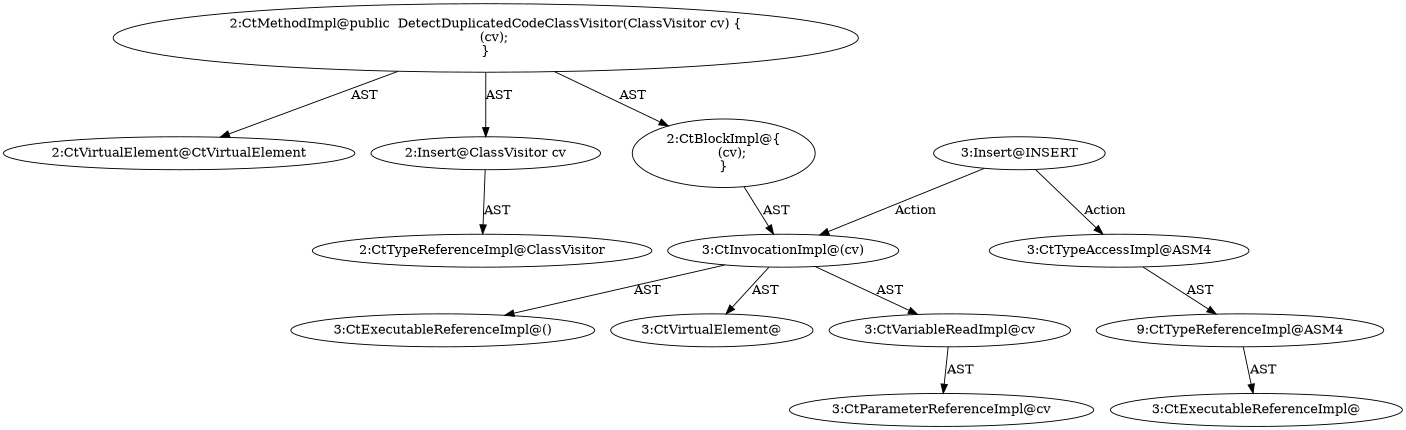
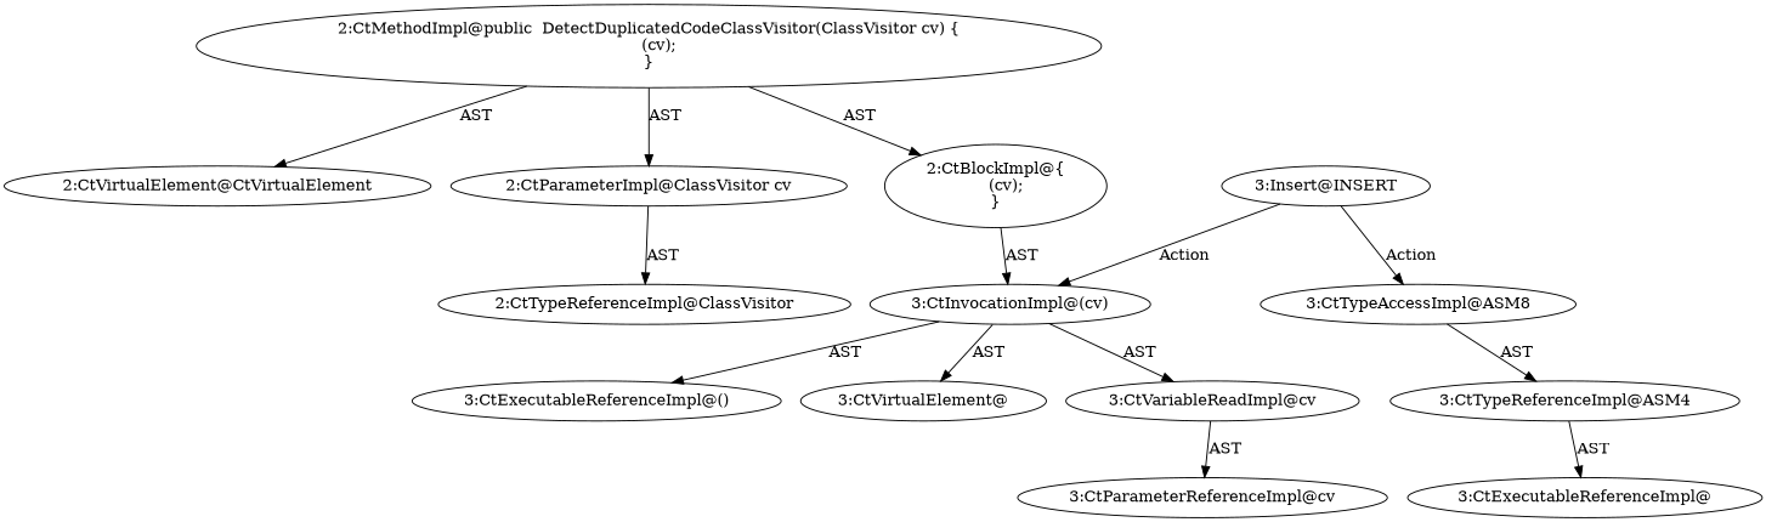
  digraph {
    fontname="DejaVu Serif"
    node [fontname="DejaVu Serif" shape=ellipse]
    edge [fontname="DejaVu Serif"]
    n1 [label="2:CtVirtualElement@CtVirtualElement"]
-   n2 [label="2:Insert@ClassVisitor cv"]
+   n2 [label="2:CtParameterImpl@ClassVisitor cv"]
    n3 [label="2:CtTypeReferenceImpl@ClassVisitor"]
    n4 [label="3:CtExecutableReferenceImpl@()"]
    n5 [label="3:CtVirtualElement@"]
    n6 [label="3:CtVariableReadImpl@cv"]
    n7 [label="3:CtParameterReferenceImpl@cv"]
    n8 [label="3:CtInvocationImpl@(cv)"]
    n9 [label="3:Insert@INSERT"]
-   n10 [label="3:CtTypeAccessImpl@ASM4"]
+   n10 [label="3:CtTypeAccessImpl@ASM8"]
    n11 [label="2:CtBlockImpl@\{\n    (cv);\n\}"]
    n12 [label="2:CtMethodImpl@public  DetectDuplicatedCodeClassVisitor(ClassVisitor cv) \{\n    (cv);\n\}"]
-   n13 [label="9:CtTypeReferenceImpl@ASM4"]
+   n13 [label="3:CtTypeReferenceImpl@ASM4"]
    n14 [label="3:CtExecutableReferenceImpl@"]
    n2 -> n3 [label=AST]
    n6 -> n7 [label=AST]
    n8 -> n4 [label=AST]
    n8 -> n5 [label=AST]
    n8 -> n6 [label=AST]
    n9 -> n8 [label=Action]
    n9 -> n10 [label=Action]
    n10 -> n13 [label=AST]
    n11 -> n8 [label=AST]
    n12 -> n1 [label=AST]
    n12 -> n2 [label=AST]
    n12 -> n11 [label=AST]
    n13 -> n14 [label=AST]
  }
